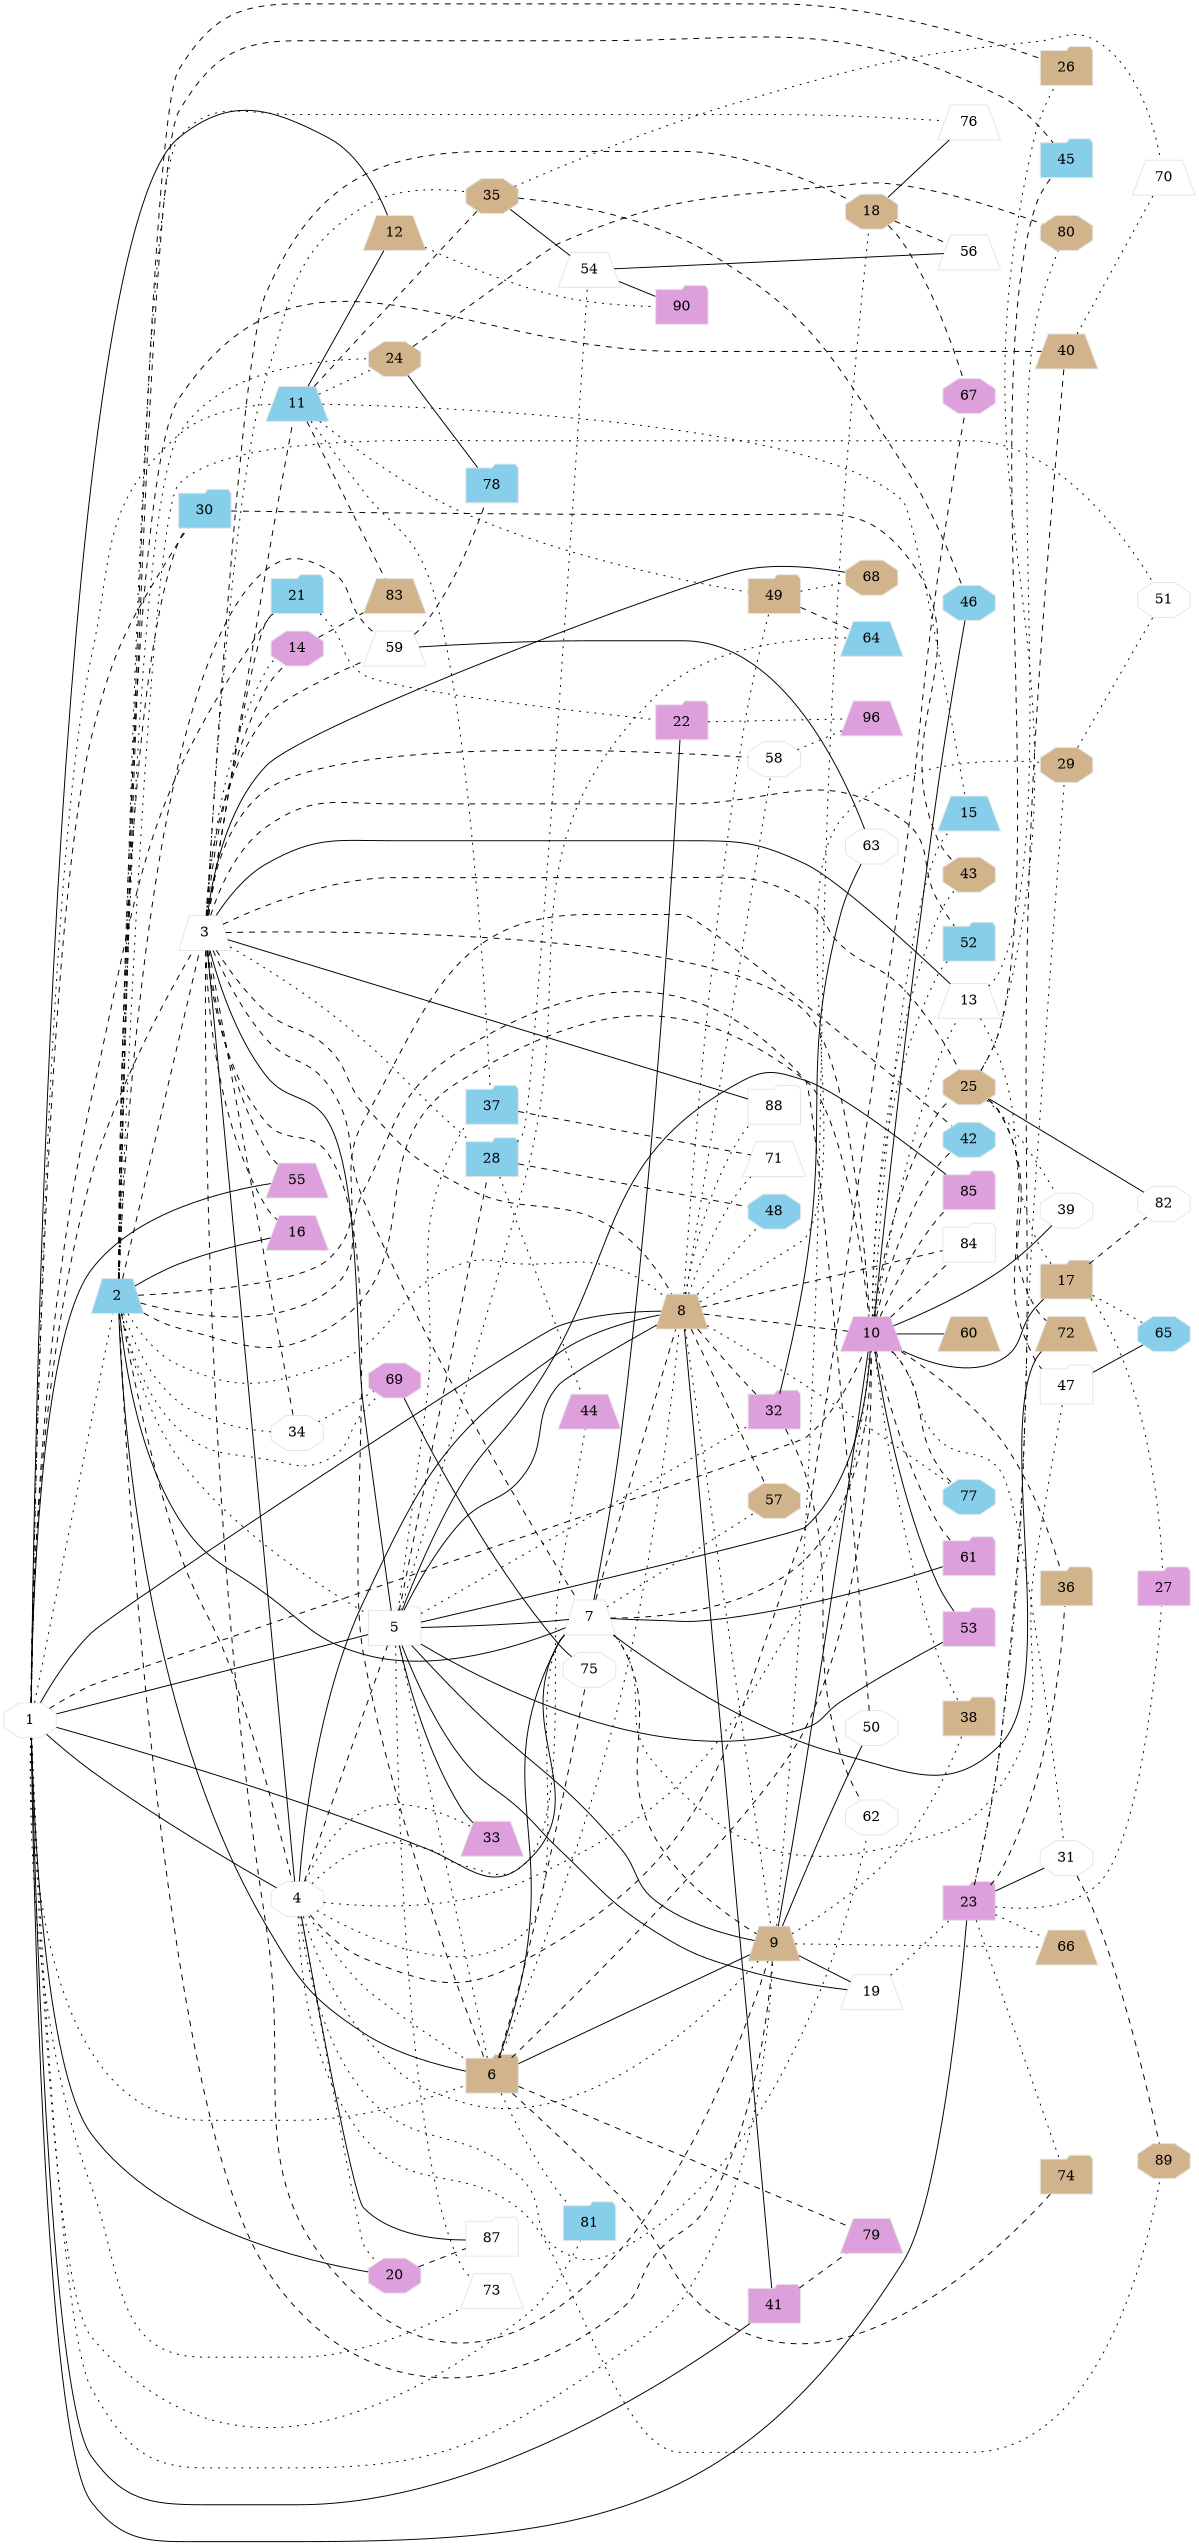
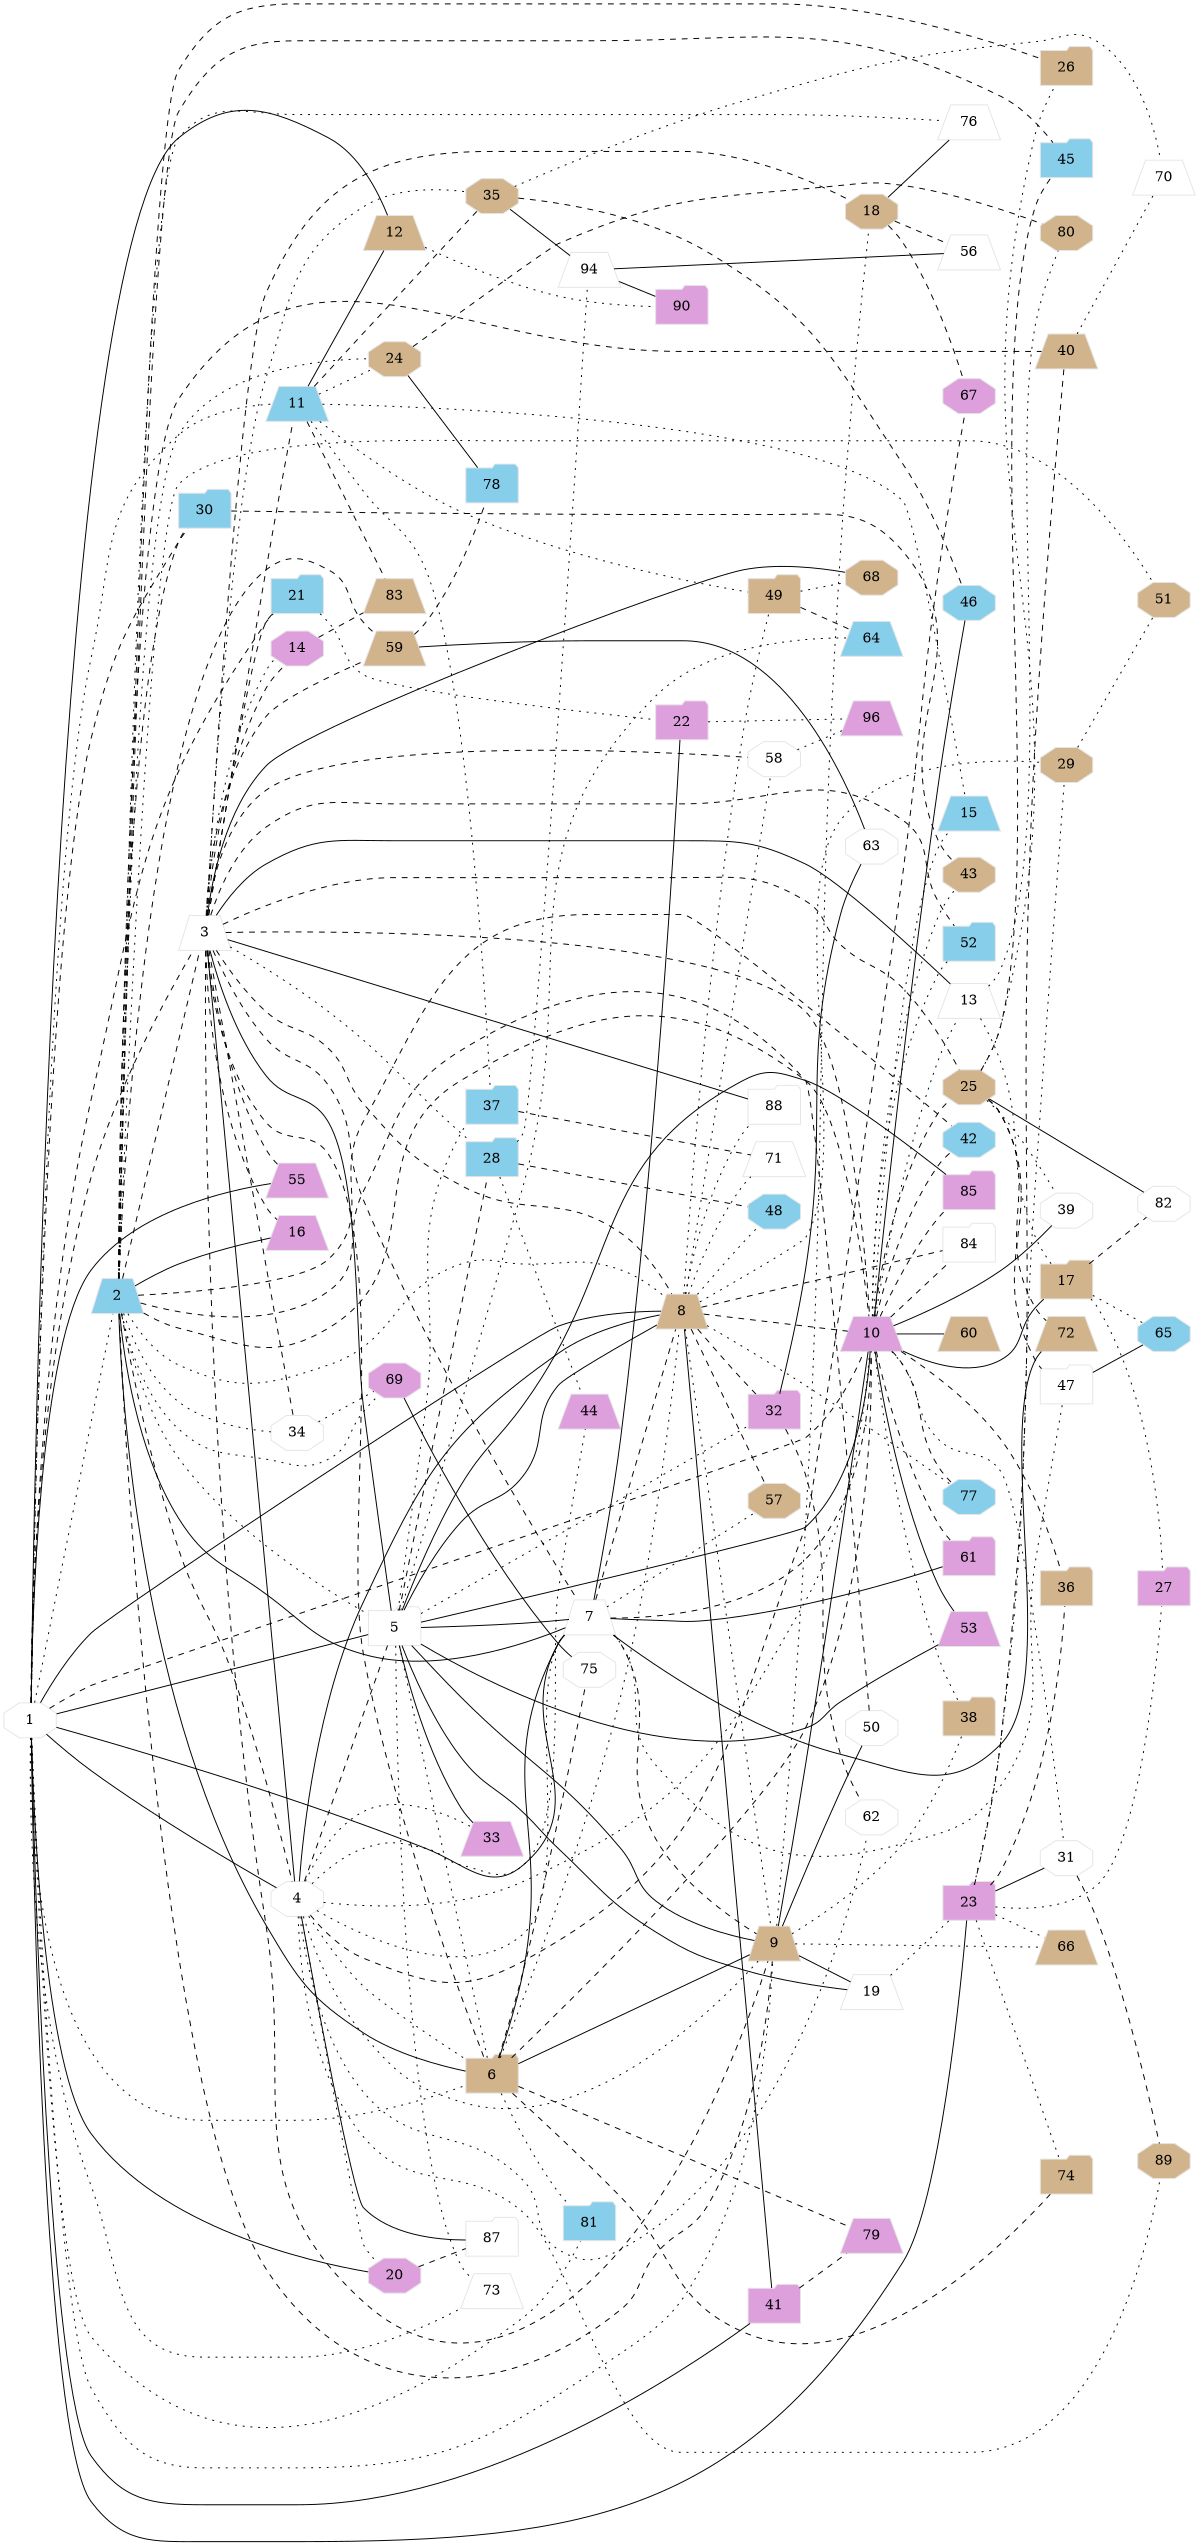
  graph {
    rankdir=LR
    node [color=gray90 fillcolor=white shape=trapezium style=filled]
    edge [style=dotted]
    2 [fillcolor=skyblue]
    1 [shape=octagon]
    3
    4 [shape=octagon]
    5 [shape=folder]
    6 [fillcolor=tan shape=folder]
    7
    8 [fillcolor=tan]
    9 [fillcolor=tan]
    10 [fillcolor=plum]
    11 [fillcolor=skyblue]
    12 [fillcolor=tan]
    20 [fillcolor=plum shape=octagon]
    21 [fillcolor=skyblue shape=folder]
    23 [fillcolor=plum shape=folder]
    30 [fillcolor=skyblue shape=folder]
    41 [fillcolor=plum shape=folder]
    55 [fillcolor=plum]
    73
    81 [fillcolor=skyblue shape=folder]
    16 [fillcolor=plum]
    24 [fillcolor=tan shape=octagon]
    26 [fillcolor=tan shape=folder]
    34 [shape=octagon]
    40 [fillcolor=tan]
    42 [fillcolor=skyblue shape=octagon]
    45 [fillcolor=skyblue shape=folder]
    50 [shape=octagon]
-   51 [shape=octagon]
-   59
+   51 [fillcolor=tan shape=octagon]
+   59 [fillcolor=tan]
    69 [fillcolor=plum shape=octagon]
    76
    13
    14 [fillcolor=plum shape=octagon]
    18 [fillcolor=tan shape=octagon]
    25 [fillcolor=tan shape=octagon]
    28 [fillcolor=skyblue shape=folder]
    35 [fillcolor=tan shape=octagon]
    52 [fillcolor=skyblue shape=folder]
    58 [shape=octagon]
    68 [fillcolor=tan shape=octagon]
    88 [shape=folder]
    33 [fillcolor=plum]
    44 [fillcolor=plum]
    62 [shape=octagon]
    67 [fillcolor=plum shape=octagon]
    87 [shape=folder]
    89 [fillcolor=tan shape=octagon]
    19
    32 [fillcolor=plum shape=folder]
    37 [fillcolor=skyblue shape=folder]
-   53 [fillcolor=plum shape=folder]
+   53 [fillcolor=plum]
    64 [fillcolor=skyblue]
    85 [fillcolor=plum shape=folder]
    74 [fillcolor=tan shape=folder]
    75 [shape=octagon]
    79 [fillcolor=plum]
    22 [fillcolor=plum shape=folder]
    47 [shape=folder]
    57 [fillcolor=tan shape=octagon]
    61 [fillcolor=plum shape=folder]
    72 [fillcolor=tan]
    29 [fillcolor=tan shape=octagon]
    48 [fillcolor=skyblue shape=octagon]
    49 [fillcolor=tan shape=folder]
    71
    77 [fillcolor=skyblue shape=octagon]
    84 [shape=folder]
    38 [fillcolor=tan shape=folder]
    66 [fillcolor=tan]
    60 [fillcolor=tan]
    15 [fillcolor=skyblue]
    17 [fillcolor=tan shape=folder]
    31 [shape=octagon]
    36 [fillcolor=tan shape=folder]
    39 [shape=octagon]
    43 [fillcolor=tan shape=octagon]
    46 [fillcolor=skyblue shape=octagon]
    83 [fillcolor=tan]
    90 [fillcolor=plum shape=folder]
    27 [fillcolor=plum shape=folder]
    80 [fillcolor=tan shape=octagon]
    78 [fillcolor=skyblue shape=folder]
    70
    63 [shape=octagon]
    56
    82 [shape=octagon]
-   54
+   54 [label=94]
    n89 [fillcolor=plum label=96]
    65 [fillcolor=skyblue shape=octagon]
    2 -- 3 [style=dashed]
    2 -- 4 [style=dashed]
    2 -- 5
    2 -- 6 [style=solid]
    2 -- 7 [style=solid]
    2 -- 8
    2 -- 9 [style=dashed]
    2 -- 10 [style=dashed]
    2 -- 30 [style=dashed]
    2 -- 16 [style=solid]
    2 -- 24
    2 -- 26 [style=dashed]
    2 -- 34
    2 -- 40 [style=dashed]
    2 -- 42 [style=dashed]
    2 -- 45 [style=dashed]
    2 -- 50 [style=dashed]
    2 -- 51
    2 -- 59 [style=dashed]
    2 -- 69
    2 -- 76
    1 -- 2
    1 -- 3 [style=dashed]
    1 -- 4 [style=solid]
    1 -- 5 [style=solid]
    1 -- 6
    1 -- 7 [style=solid]
    1 -- 8 [style=solid]
    1 -- 9
    1 -- 10 [style=dashed]
    1 -- 11
    1 -- 12 [style=solid]
    1 -- 20 [style=solid]
    1 -- 21 [style=dashed]
    1 -- 23 [style=solid]
    1 -- 30 [style=dashed]
    1 -- 41 [style=solid]
    1 -- 55 [style=solid]
    1 -- 73
    1 -- 81
    3 -- 4 [style=solid]
    3 -- 5 [style=solid]
    3 -- 6 [style=dashed]
    3 -- 7 [style=dashed]
    3 -- 8 [style=dashed]
    3 -- 9 [style=dashed]
    3 -- 10 [style=dashed]
    3 -- 11 [style=dashed]
    3 -- 21 [style=dashed]
    3 -- 55 [style=dashed]
    3 -- 16 [style=dashed]
    3 -- 34 [style=dashed]
    3 -- 59 [style=dashed]
    3 -- 13 [style=solid]
    3 -- 14 [style=dashed]
    3 -- 14
    3 -- 18 [style=dashed]
    3 -- 25 [style=dashed]
    3 -- 28
    3 -- 35
    3 -- 52 [style=dashed]
    3 -- 58 [style=dashed]
    3 -- 68 [style=solid]
    3 -- 88 [style=solid]
    4 -- 5 [style=dashed]
    4 -- 6
    4 -- 7
    4 -- 8 [style=solid]
    4 -- 9
    4 -- 10
    4 -- 20
    4 -- 33
    4 -- 44
    4 -- 62
    4 -- 67 [style=dashed]
    4 -- 87 [style=solid]
    4 -- 89
    5 -- 6
    5 -- 7 [style=solid]
    5 -- 8 [style=solid]
    5 -- 9 [style=solid]
    5 -- 10 [style=solid]
    5 -- 73
    5 -- 28 [style=dashed]
    5 -- 33 [style=solid]
    5 -- 19 [style=solid]
    5 -- 32
    5 -- 37
    5 -- 53 [style=solid]
    5 -- 64
    5 -- 85 [style=solid]
    6 -- 7 [style=solid]
    6 -- 8
    6 -- 9 [style=solid]
    6 -- 10 [style=dashed]
    6 -- 81
    6 -- 74 [style=dashed]
    6 -- 75 [style=dashed]
    6 -- 79 [style=dashed]
    7 -- 8 [style=dashed]
    7 -- 9 [style=dashed]
    7 -- 10 [style=dashed]
    7 -- 22 [style=solid]
    7 -- 47
    7 -- 57
    7 -- 61 [style=solid]
    7 -- 72 [style=solid]
    8 -- 9
    8 -- 10 [style=dashed]
    8 -- 41 [style=solid]
    8 -- 58
    8 -- 88
    8 -- 32 [style=dashed]
    8 -- 57 [style=dashed]
    8 -- 29
    8 -- 48
    8 -- 49
    8 -- 71
    8 -- 77
    8 -- 84 [style=dashed]
    9 -- 10 [style=solid]
    9 -- 50 [style=solid]
    9 -- 18
    9 -- 19 [style=solid]
    9 -- 38
    9 -- 66
    10 -- 42 [style=dashed]
    10 -- 13
    10 -- 25 [style=dashed]
    10 -- 52
    10 -- 53 [style=solid]
    10 -- 85 [style=dashed]
    10 -- 61 [style=dashed]
    10 -- 77 [style=dashed]
    10 -- 84 [style=dashed]
    10 -- 38
    10 -- 60 [style=solid]
    10 -- 15
    10 -- 17 [style=solid]
    10 -- 31
    10 -- 36 [style=dashed]
    10 -- 39 [style=solid]
    10 -- 43
    10 -- 46 [style=solid]
    11 -- 12 [style=solid]
    11 -- 24
    11 -- 35 [style=dashed]
    11 -- 37
    11 -- 49
    11 -- 15
    11 -- 83 [style=dashed]
    12 -- 90
    20 -- 87 [style=dashed]
    21 -- 22
    23 -- 40 [style=dashed]
    23 -- 74
    23 -- 29
    23 -- 66
    23 -- 31 [style=solid]
    23 -- 36 [style=dashed]
    23 -- 27
    30 -- 43 [style=dashed]
    41 -- 79 [style=dashed]
    24 -- 80 [style=dashed]
    24 -- 78 [style=solid]
    34 -- 69
    40 -- 70
    59 -- 78 [style=dashed]
    59 -- 63 [style=solid]
    69 -- 75 [style=solid]
    13 -- 17
    13 -- 80
    14 -- 83 [style=dashed]
    18 -- 76 [style=solid]
    18 -- 67 [style=dashed]
    18 -- 56 [style=dashed]
    25 -- 26
    25 -- 45 [style=dashed]
    25 -- 47 [style=dashed]
    25 -- 72 [style=dashed]
    25 -- 39
    25 -- 82 [style=solid]
    28 -- 44
    28 -- 48 [style=dashed]
    28 -- 54
    35 -- 46 [style=dashed]
    35 -- 70
    35 -- 54 [style=solid]
    58 -- n89
    19 -- 23
    32 -- 62 [style=dashed]
    32 -- 63 [style=solid]
    37 -- 71 [style=dashed]
    22 -- n89
    47 -- 65 [style=solid]
    29 -- 51
    49 -- 68
    49 -- 64 [style=dashed]
    17 -- 27
    17 -- 82 [style=dashed]
    17 -- 65
    31 -- 89 [style=dashed]
    54 -- 90 [style=solid]
    54 -- 56 [style=solid]
  }
